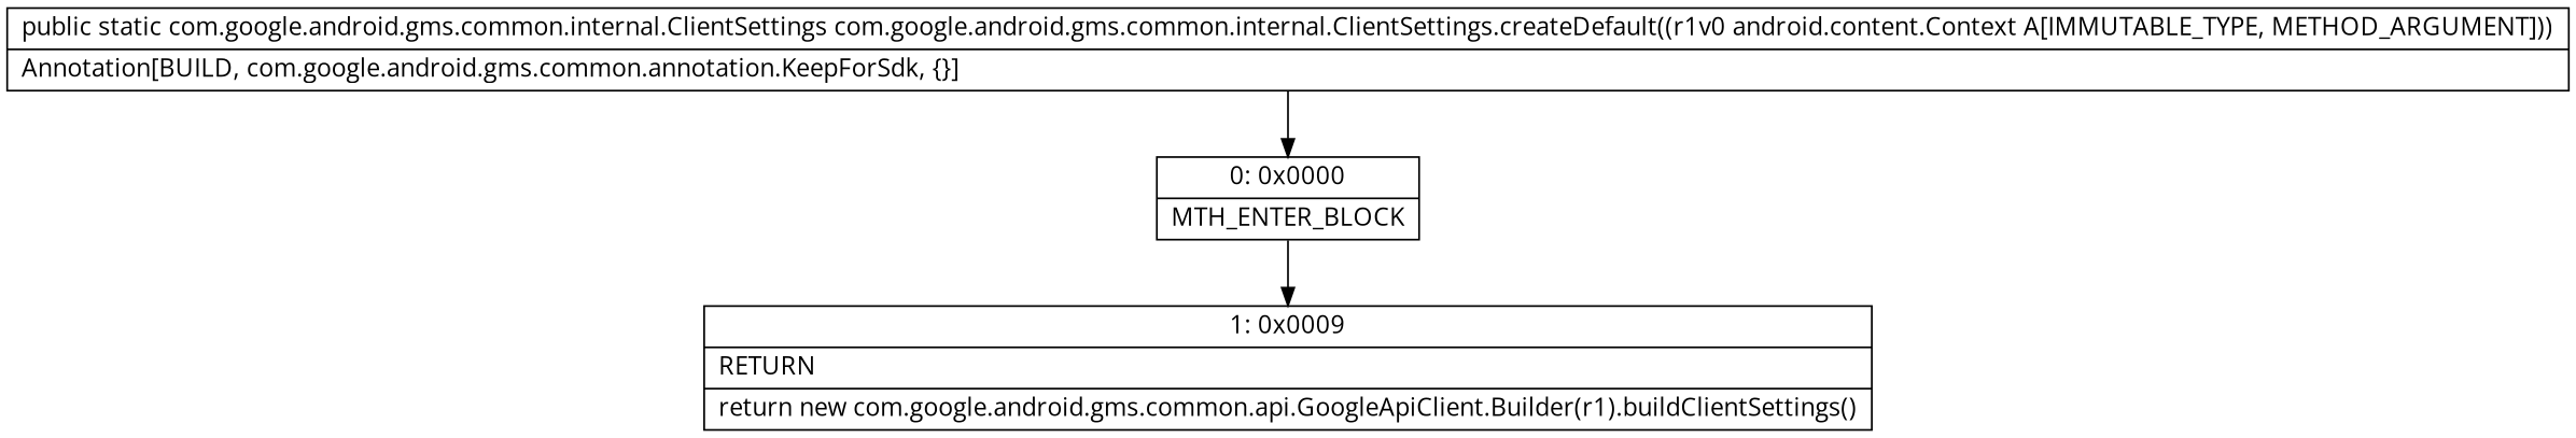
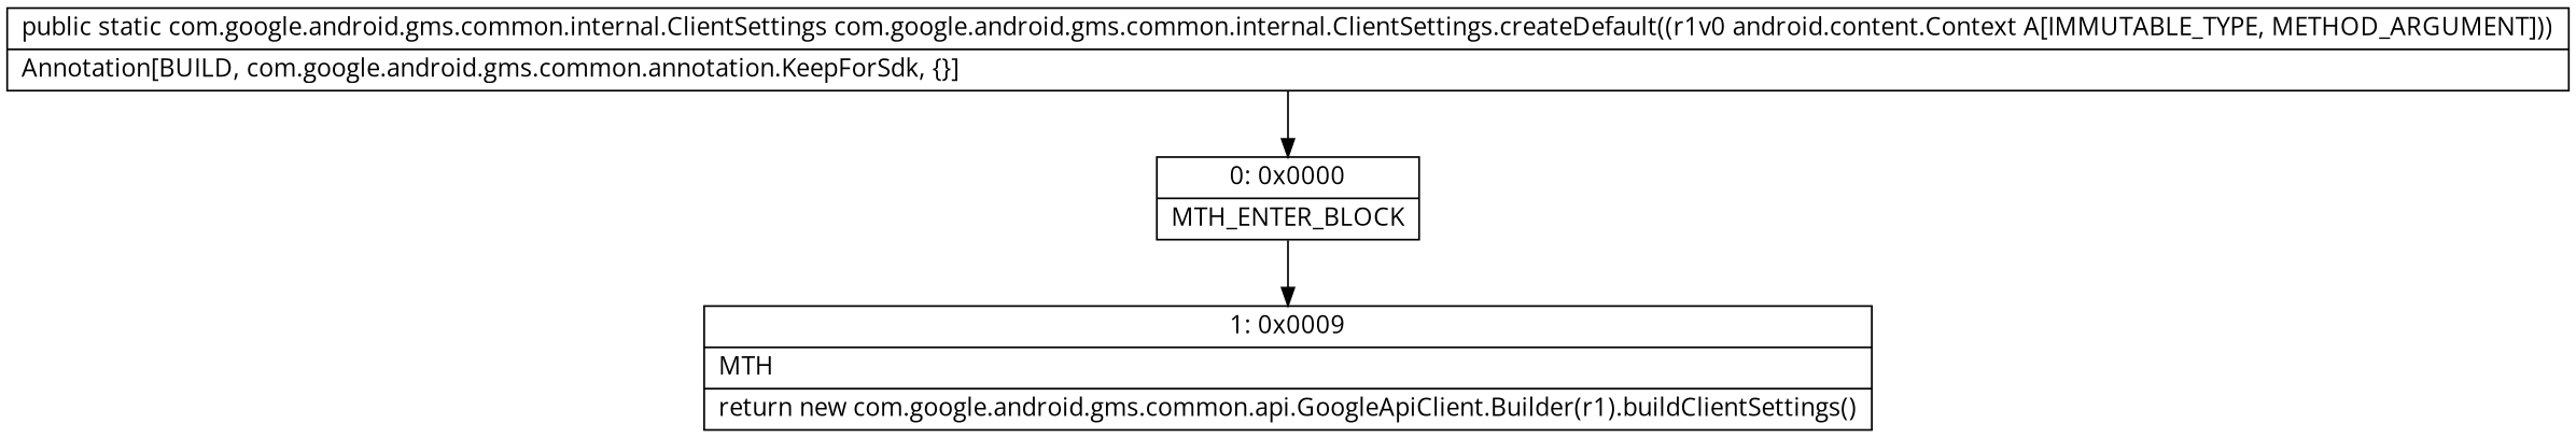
  digraph {
    fontname="Open Sans"
    node [shape=record fontname="Open Sans"]
    edge [fontname="Open Sans"]
    n1 [label="{0\:\ 0x0000|MTH_ENTER_BLOCK\l}"]
-   n2 [label="{1\:\ 0x0009|RETURN\l|return new com.google.android.gms.common.api.GoogleApiClient.Builder(r1).buildClientSettings()\l}"]
+   n2 [label="{1\:\ 0x0009|MTH\l|return new com.google.android.gms.common.api.GoogleApiClient.Builder(r1).buildClientSettings()\l}"]
    n3 [label="{public static com.google.android.gms.common.internal.ClientSettings com.google.android.gms.common.internal.ClientSettings.createDefault((r1v0 android.content.Context A[IMMUTABLE_TYPE, METHOD_ARGUMENT]))  | Annotation[BUILD, com.google.android.gms.common.annotation.KeepForSdk, \{\}]\l}"]
    n1 -> n2
    n3 -> n1
  }
